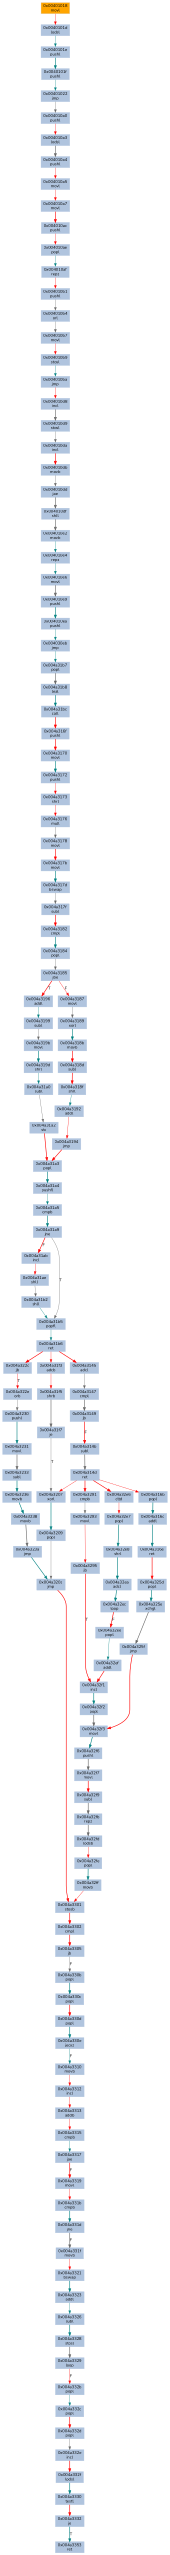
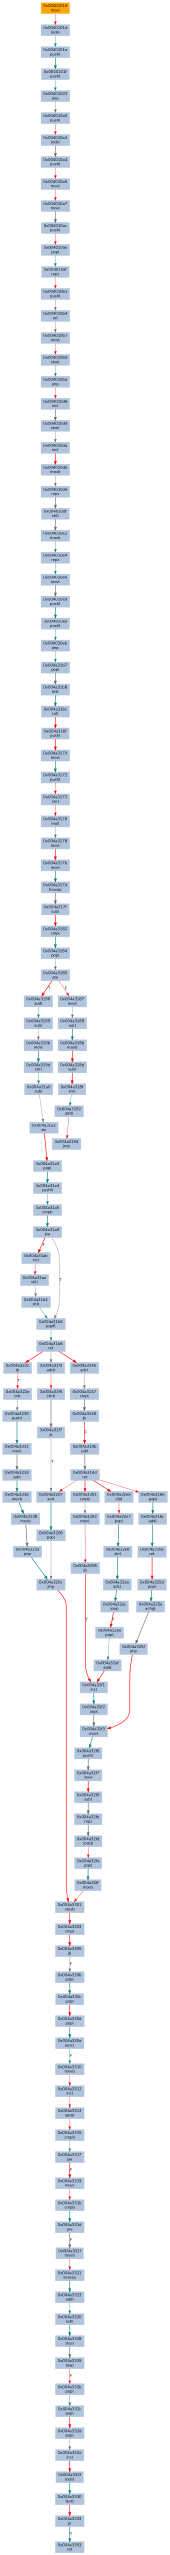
  strict digraph {
    fontname=Nunito
    node [color=lightsteelblue fillcolor=lightsteelblue fontname=Nunito shape=rectangle style=filled]
    edge [color=red fontname=Nunito style=bold]
    n1 [label="0x004010e6\nmovl"]
    n2 [label="0x004010e9\npushl"]
    n3 [label="0x004010ea\npushl"]
    n4 [label="0x004030eb\njmp"]
    n5 [label="0x004010a4\npushl"]
    n6 [label="0x004010a5\nmovl"]
    n7 [label="0x004010a7\nmovl"]
    n8 [label="0x004010ac\npushl"]
    n9 [label="0x004a32fd\nlodsb"]
    n10 [label="0x004a32fe\npopl"]
    n11 [label="0x004a32ff\nmovb"]
    n12 [label="0x004a3301\nstosb"]
    n13 [label="0x004a3173\nshrl"]
    n14 [label="0x004a3176\nmull"]
    n15 [label="0x004a3178\nmovl"]
    n16 [label="0x004a317b\nmovl"]
    n17 [label="0x004a319b\nmovl"]
    n18 [label="0x004a319d\nshrl"]
    n19 [label="0x004a31a0\nsubl"]
    n20 [label="0x004a31a2\nstc"]
    n21 [label="0x004010e4\nrepz"]
    n22 [label="0x004a318d\nsubl"]
    n23 [label="0x004a318f\nshrl"]
    n24 [label="0x004a3192\naddl"]
    n25 [label="0x004a3194\njmp"]
    n26 [label="0x004a31ab\nincl"]
    n27 [label="0x004a31ae\nshll"]
    n28 [label="0x004a31b2\nshll"]
    n29 [label="0x004a31b5\npopfl"]
    n30 [label="0x004a3231\nmovl"]
    n31 [label="0x004a3233\nsubl"]
    n32 [label="0x004a3236\nmovb"]
    n33 [label="0x004a3238\nmovb"]
    n34 [label="0x004a32e8\nshrl"]
    n35 [label="0x004a32ea\nadcl"]
    n36 [label="0x004a32ec\nloop"]
    n37 [label="0x004a32ee\npopl"]
    n38 [label="0x004a317d\nbswap"]
    n39 [label="0x004a317f\nsubl"]
    n40 [label="0x004a314d\nret"]
    n41 [label="0x004a3291\ncmpb"]
    n42 [label="0x004a316b\npopl"]
    n43 [label="0x004a32e6\ncltd"]
    n44 [label="0x004a3207\nxorl"]
    n45 [label="0x004a3293\nmovl"]
    n46 [label="0x004a316c\naddl"]
    n47 [label="0x004a32e7\npopl"]
    n48 [label="0x004a3209\npopl"]
    n49 [label="0x004a3295\njb"]
    n50 [label="0x004a316e\nret"]
    n51 [label="0x004a320a\njmp"]
    n52 [label="0x004010e2\nmovb"]
    n53 [label="0x004a31b6\nret"]
    n54 [label="0x004a322c\njb"]
    n55 [label="0x004a31f3\nadcb"]
    n56 [label="0x004a3145\nadcl"]
    n57 [label="0x004a322e\norb"]
    n58 [label="0x004a31f5\nshrb"]
    n59 [label="0x004a3147\ncmpl"]
    n60 [label="0x004a3182\ncmpl"]
    n61 [label="0x004a32f1\nincl"]
    n62 [label="0x004a32f2\npopl"]
    n63 [label="0x004a32f3\nmovl"]
    n64 [label="0x004a32f6\npushl"]
    n65 [label="0x004a31a5\ncmpb"]
    n66 [label="0x004a31a9\njne"]
    n67 [label="0x004a314b\nsubl"]
    n68 [label="0x004a3330\ntestl"]
    n69 [label="0x004a3332\nje"]
    n70 [label="0x004a3353\nret"]
    n71 [label="0x004010af\nrepz"]
    n72 [label="0x004010b1\npushl"]
    n73 [label="0x004010b4\norl"]
    n74 [label="0x004010b7\nmovl"]
    n75 [label="0x004a3302\ncmpl"]
    n76 [label="0x004a3305\njb"]
    n77 [label="0x004010da\nincl"]
    n78 [label="0x004010db\nmovb"]
-   n79 [label="0x004010dd\njae"]
+   n79 [label="0x004010dd\nrepz"]
    n80 [label="0x004010df\nshll"]
    n81 [label="0x004010b9\nstosl"]
    n82 [label="0x004a32f7\nmovl"]
    n83 [label="0x004a32f9\nsubl"]
    n84 [label="0x004a32fb\nrepz"]
    n85 [label="0x004a3189\nxorl"]
    n86 [label="0x004a318b\nmovb"]
    n87 [label="0x004a3230\npushl"]
    n88 [label="0x004a3321\nbswap"]
    n89 [label="0x004a3323\naddl"]
    n90 [label="0x004a3326\nsubl"]
    n91 [label="0x004a3328\nstosl"]
    n92 [label="0x004a331b\ncmpb"]
    n93 [label="0x004a331d\njne"]
    n94 [label="0x004a331f\nmovb"]
    n95 [label="0x00401022\njmp"]
    n96 [label="0x004010a0\npushl"]
    n97 [label="0x004010a3\nlodsl"]
    n98 [label="0x004a332f\nlodsl"]
    n99 [label="0x0040101d\nlodsl"]
    n100 [label="0x0040101e\npushl"]
    n101 [label="0x0040101f\npushl"]
    n102 [label="0x004a3329\nloop"]
    n103 [label="0x004a332b\npopl"]
    n104 [label="0x004a332c\npopl"]
    n105 [label="0x004a31a3\npopl"]
    n106 [label="0x004a31a4\npushfl"]
    n107 [label="0x004a31b8\nleal"]
    n108 [label="0x004a31bc\ncall"]
    n109 [label="0x004a316f\npushl"]
    n110 [label="0x004a3170\nmovl"]
    n111 [label="0x004010ae\npopl"]
    n112 [label="0x004a32ef\naddl"]
    n113 [label="0x004a330c\npopl"]
    n114 [label="0x004a330d\npopl"]
    n115 [label="0x004a330e\njecxz"]
    n116 [label="0x004a3310\nmovb"]
    n117 [label="0x004a325f\njmp"]
    n118 [label="0x004a3313\naddb"]
    n119 [label="0x004a3315\ncmpb"]
    n120 [label="0x004a3317\njae"]
    n121 [label="0x004a3319\nmovl"]
    n122 [label="0x004a332d\npopl"]
    n123 [label="0x004a325d\npopl"]
    n124 [label="0x004a325e\nxchgl"]
    n125 [label="0x004a330b\npopl"]
    n126 [label="0x004a3312\nincl"]
    n127 [label="0x004a332e\nincl"]
    n128 [label="0x004a3172\npushl"]
    n129 [label="0x004a31f7\nje"]
    n130 [label="0x004010ba\njmp"]
    n131 [color=lightgrey fillcolor=orange label="0x00401018\nmovl"]
    n132 [label="0x004a3184\npopl"]
    n133 [label="0x004a3185\njbe"]
    n134 [label="0x004a31b7\npopl"]
    n135 [label="0x004a3196\naddl"]
    n136 [label="0x004a3187\nmovl"]
    n137 [label="0x004a3149\njb"]
    n138 [label="0x004a323a\njmp"]
    n139 [label="0x004a3199\nsubl"]
    n140 [label="0x004010d8\nincl"]
    n141 [label="0x004010d9\nstosl"]
    n1 -> n2 [color=gray40]
    n2 -> n3 [color=teal]
    n3 -> n4 [color=teal style=solid]
    n4 -> n134 [color=teal style=solid]
    n5 -> n6 [style=solid]
    n6 -> n7 [style=solid]
-   n7 -> n8
+   n7 -> n8 [color=gray40]
    n8 -> n111 [style=solid]
    n9 -> n10 [style=solid]
    n10 -> n11 [color=teal]
    n11 -> n12 [style=solid]
    n12 -> n75
    n13 -> n14 [style=solid]
    n14 -> n15 [color=gray40 style=solid]
    n15 -> n16
    n16 -> n38 [color=teal]
    n17 -> n18 [color=teal]
    n18 -> n19 [color=teal style=solid]
    n19 -> n20 [color=gray40 style=solid]
    n20 -> n105
    n21 -> n1 [color=teal style=solid]
    n22 -> n23
    n23 -> n24 [color=teal style=solid]
    n24 -> n25 [style=solid]
-   n25 -> n105
    n26 -> n27 [style=solid]
    n27 -> n28 [color=gray40 style=solid]
    n28 -> n29 [color=teal style=solid]
    n29 -> n53 [color=teal style=solid]
    n30 -> n31 [color=gray40]
    n31 -> n32 [color=teal]
    n32 -> n33 [color=teal]
    n33 -> n138 [color=gray40]
    n34 -> n35 [color=teal]
    n35 -> n36 [color=teal]
    n36 -> n37 [label=F]
    n37 -> n112 [color=teal style=solid]
-   n38 -> n39 [color=gray40 style=solid]
+   n38 -> n39 [color=gray40]
    n39 -> n60
    n40 -> n41
    n40 -> n42 [style=solid]
    n40 -> n43
    n40 -> n44 [style=solid]
    n41 -> n45 [color=gray40 style=solid]
    n42 -> n46 [color=teal]
    n43 -> n47 [style=solid]
    n44 -> n48 [color=teal]
    n45 -> n49 [style=solid]
    n46 -> n50 [color=teal]
    n47 -> n34 [color=teal]
    n48 -> n51 [color=gray40 style=solid]
    n49 -> n61 [label=T]
    n50 -> n123
    n51 -> n12
    n52 -> n21 [color=teal style=solid]
    n53 -> n54
-   n53 -> n55 [style=solid]
+   n53 -> n55 [color=gray40 style=solid]
    n53 -> n56
    n54 -> n57 [label=T style=solid]
    n55 -> n58 [style=solid]
    n56 -> n59 [color=gray40 style=solid]
    n57 -> n87 [color=gray40 style=solid]
    n58 -> n129 [color=gray40]
    n59 -> n137 [color=gray40]
    n60 -> n132 [color=teal]
    n61 -> n62 [color=teal]
    n62 -> n63 [color=gray40]
    n63 -> n64 [color=teal]
    n64 -> n82 [color=gray40]
    n65 -> n66 [color=teal]
    n66 -> n26 [label=F]
    n66 -> n29 [color=gray40 label=T style=solid]
    n67 -> n40 [color=gray40]
    n68 -> n69
    n69 -> n70 [color=teal label=T]
    n71 -> n72 [style=solid]
    n72 -> n73 [color=gray40 style=solid]
    n73 -> n74 [color=gray40 style=solid]
    n74 -> n81 [style=solid]
    n75 -> n76
    n76 -> n125 [color=gray40 label=F style=solid]
    n77 -> n78
    n78 -> n79 [color=gray40 style=solid]
    n79 -> n80 [color=gray40]
    n80 -> n52 [color=gray40]
    n81 -> n130 [color=teal style=solid]
    n82 -> n83
    n83 -> n84 [color=gray40]
    n84 -> n9 [color=gray40]
    n85 -> n86 [color=teal]
    n86 -> n22
    n87 -> n30 [color=teal]
    n88 -> n89 [color=teal]
    n89 -> n90 [color=teal style=solid]
    n90 -> n91 [color=teal]
    n91 -> n102 [color=gray40]
    n92 -> n93 [color=teal]
    n93 -> n94 [color=gray40 label=F]
    n94 -> n88 [style=solid]
    n95 -> n96 [color=gray40 style=solid]
    n96 -> n97 [style=solid]
    n97 -> n5 [color=gray40]
    n98 -> n68 [color=teal]
    n99 -> n100 [color=teal style=solid]
    n100 -> n101 [color=teal]
    n101 -> n95 [color=teal style=solid]
    n102 -> n103 [label=F style=solid]
    n103 -> n104 [color=teal style=solid]
    n104 -> n122
    n105 -> n106 [color=teal]
    n106 -> n65 [color=teal style=solid]
    n107 -> n108 [color=teal]
    n108 -> n109
    n109 -> n110
    n110 -> n128 [color=teal]
    n111 -> n71 [color=teal style=solid]
    n112 -> n61
    n113 -> n114
    n114 -> n115 [color=teal]
    n115 -> n116 [color=teal label=F style=solid]
    n116 -> n126 [style=solid]
    n117 -> n63
    n118 -> n119 [style=solid]
    n119 -> n120 [color=teal style=solid]
    n120 -> n121 [label=F]
    n121 -> n92 [style=solid]
    n122 -> n127 [color=gray40 style=solid]
    n123 -> n124 [color=teal]
    n124 -> n117 [color=gray40]
    n125 -> n113 [color=teal]
    n126 -> n118 [style=solid]
    n127 -> n98
    n128 -> n13 [style=solid]
    n129 -> n44 [color=gray40 label=T style=solid]
    n130 -> n140 [style=solid]
    n131 -> n99 [style=solid]
    n132 -> n133 [color=gray40 style=solid]
    n133 -> n135 [label=T]
    n133 -> n136 [label=F style=solid]
    n134 -> n107 [color=gray40]
    n135 -> n139 [color=teal style=solid]
    n136 -> n85 [color=gray40 style=solid]
    n137 -> n67 [label=F]
    n138 -> n51 [color=teal]
    n139 -> n17 [color=gray40 style=solid]
    n140 -> n141 [color=gray40]
    n141 -> n77 [color=gray40 style=solid]
  }
